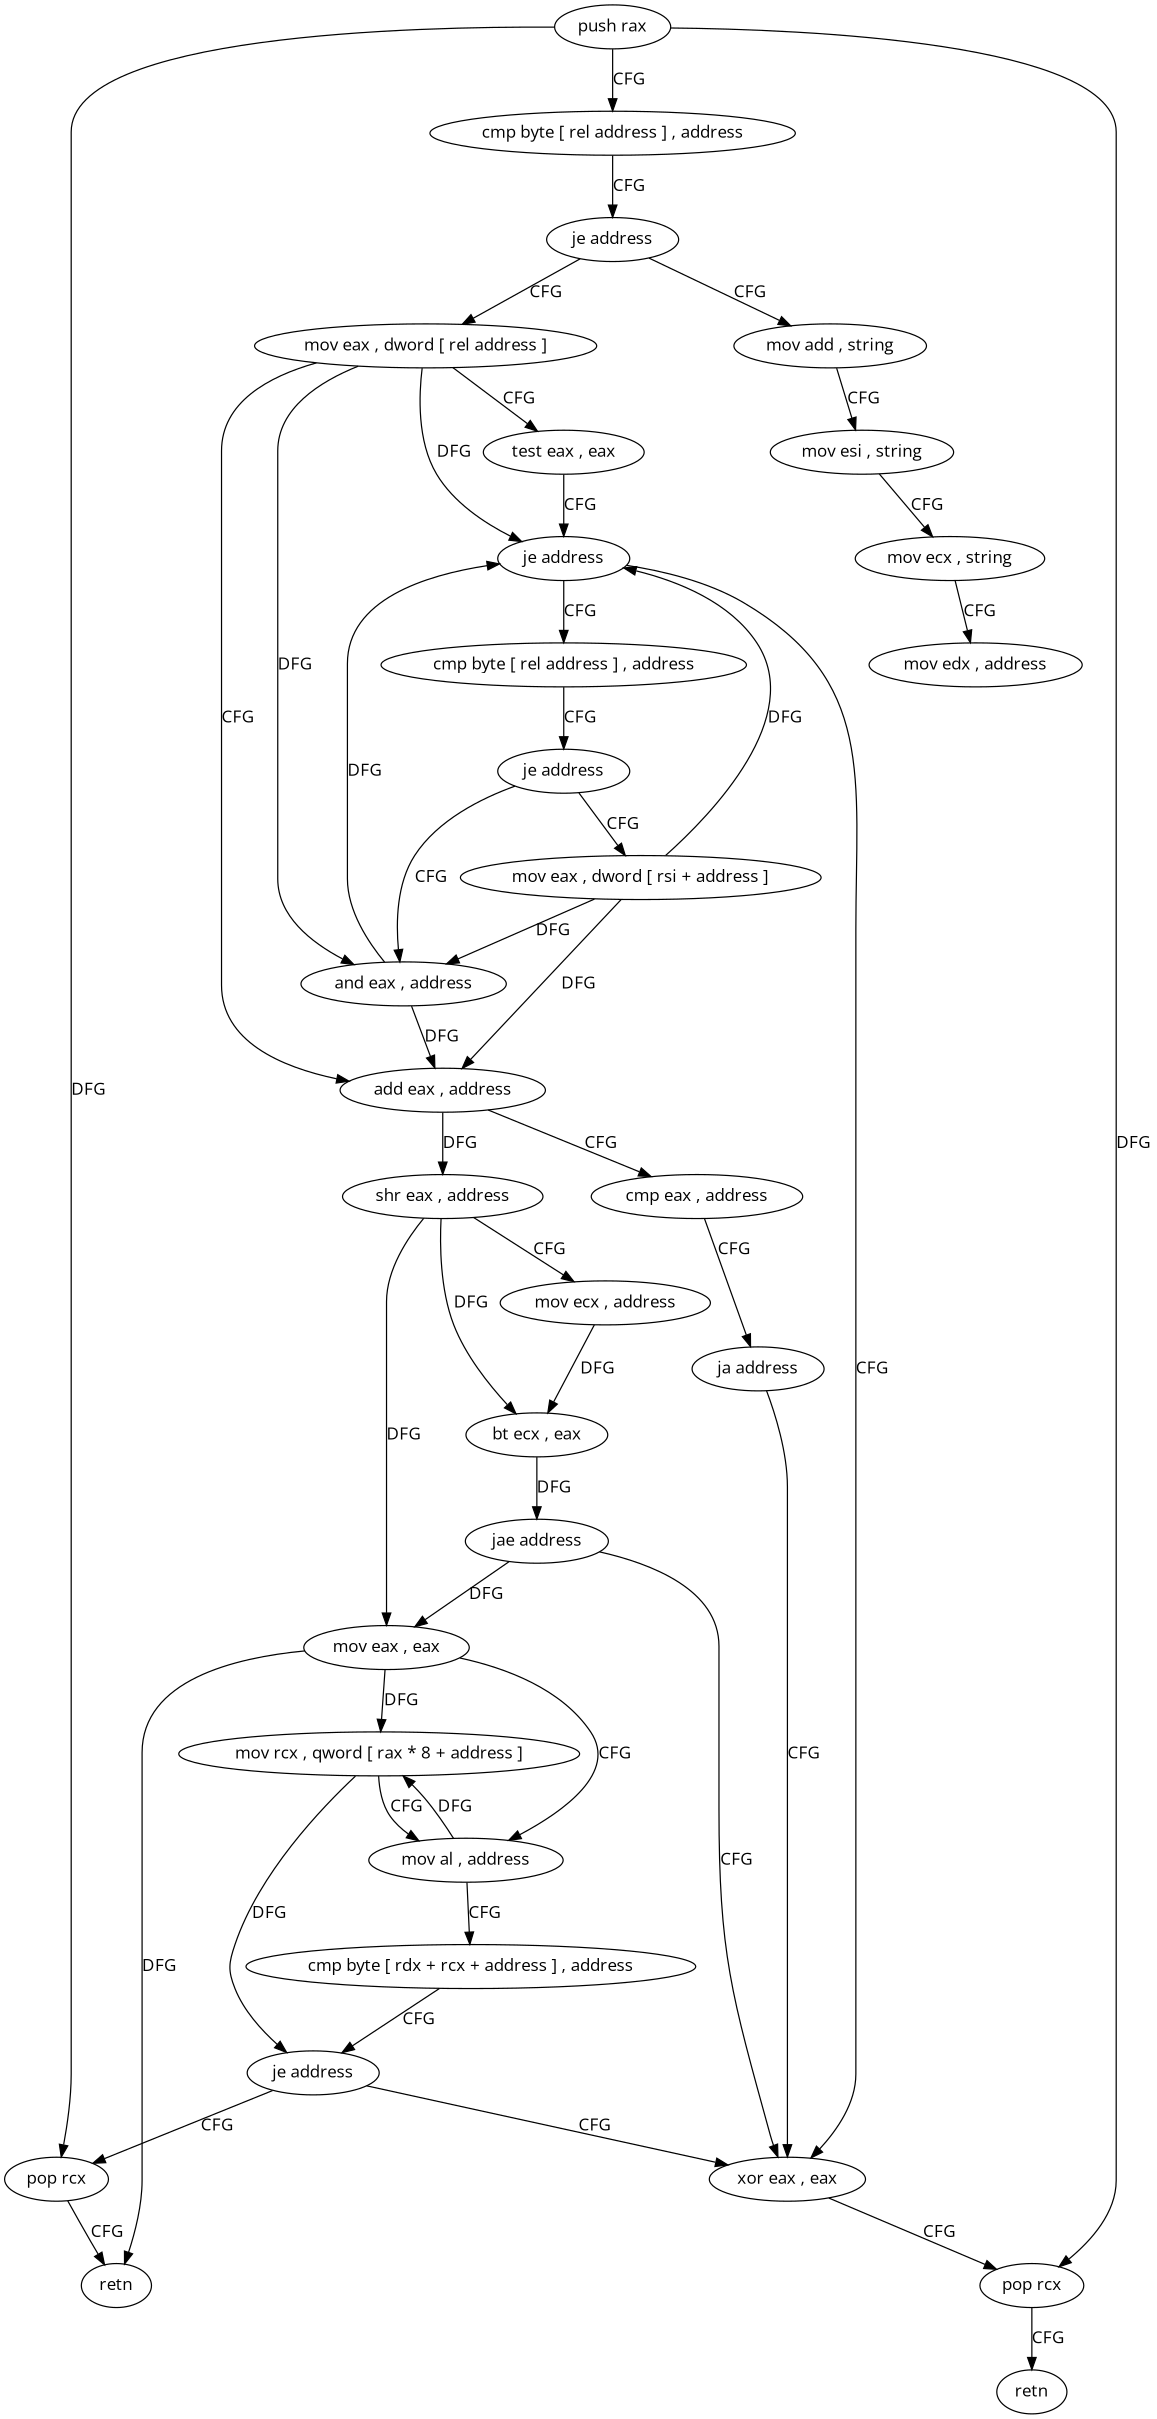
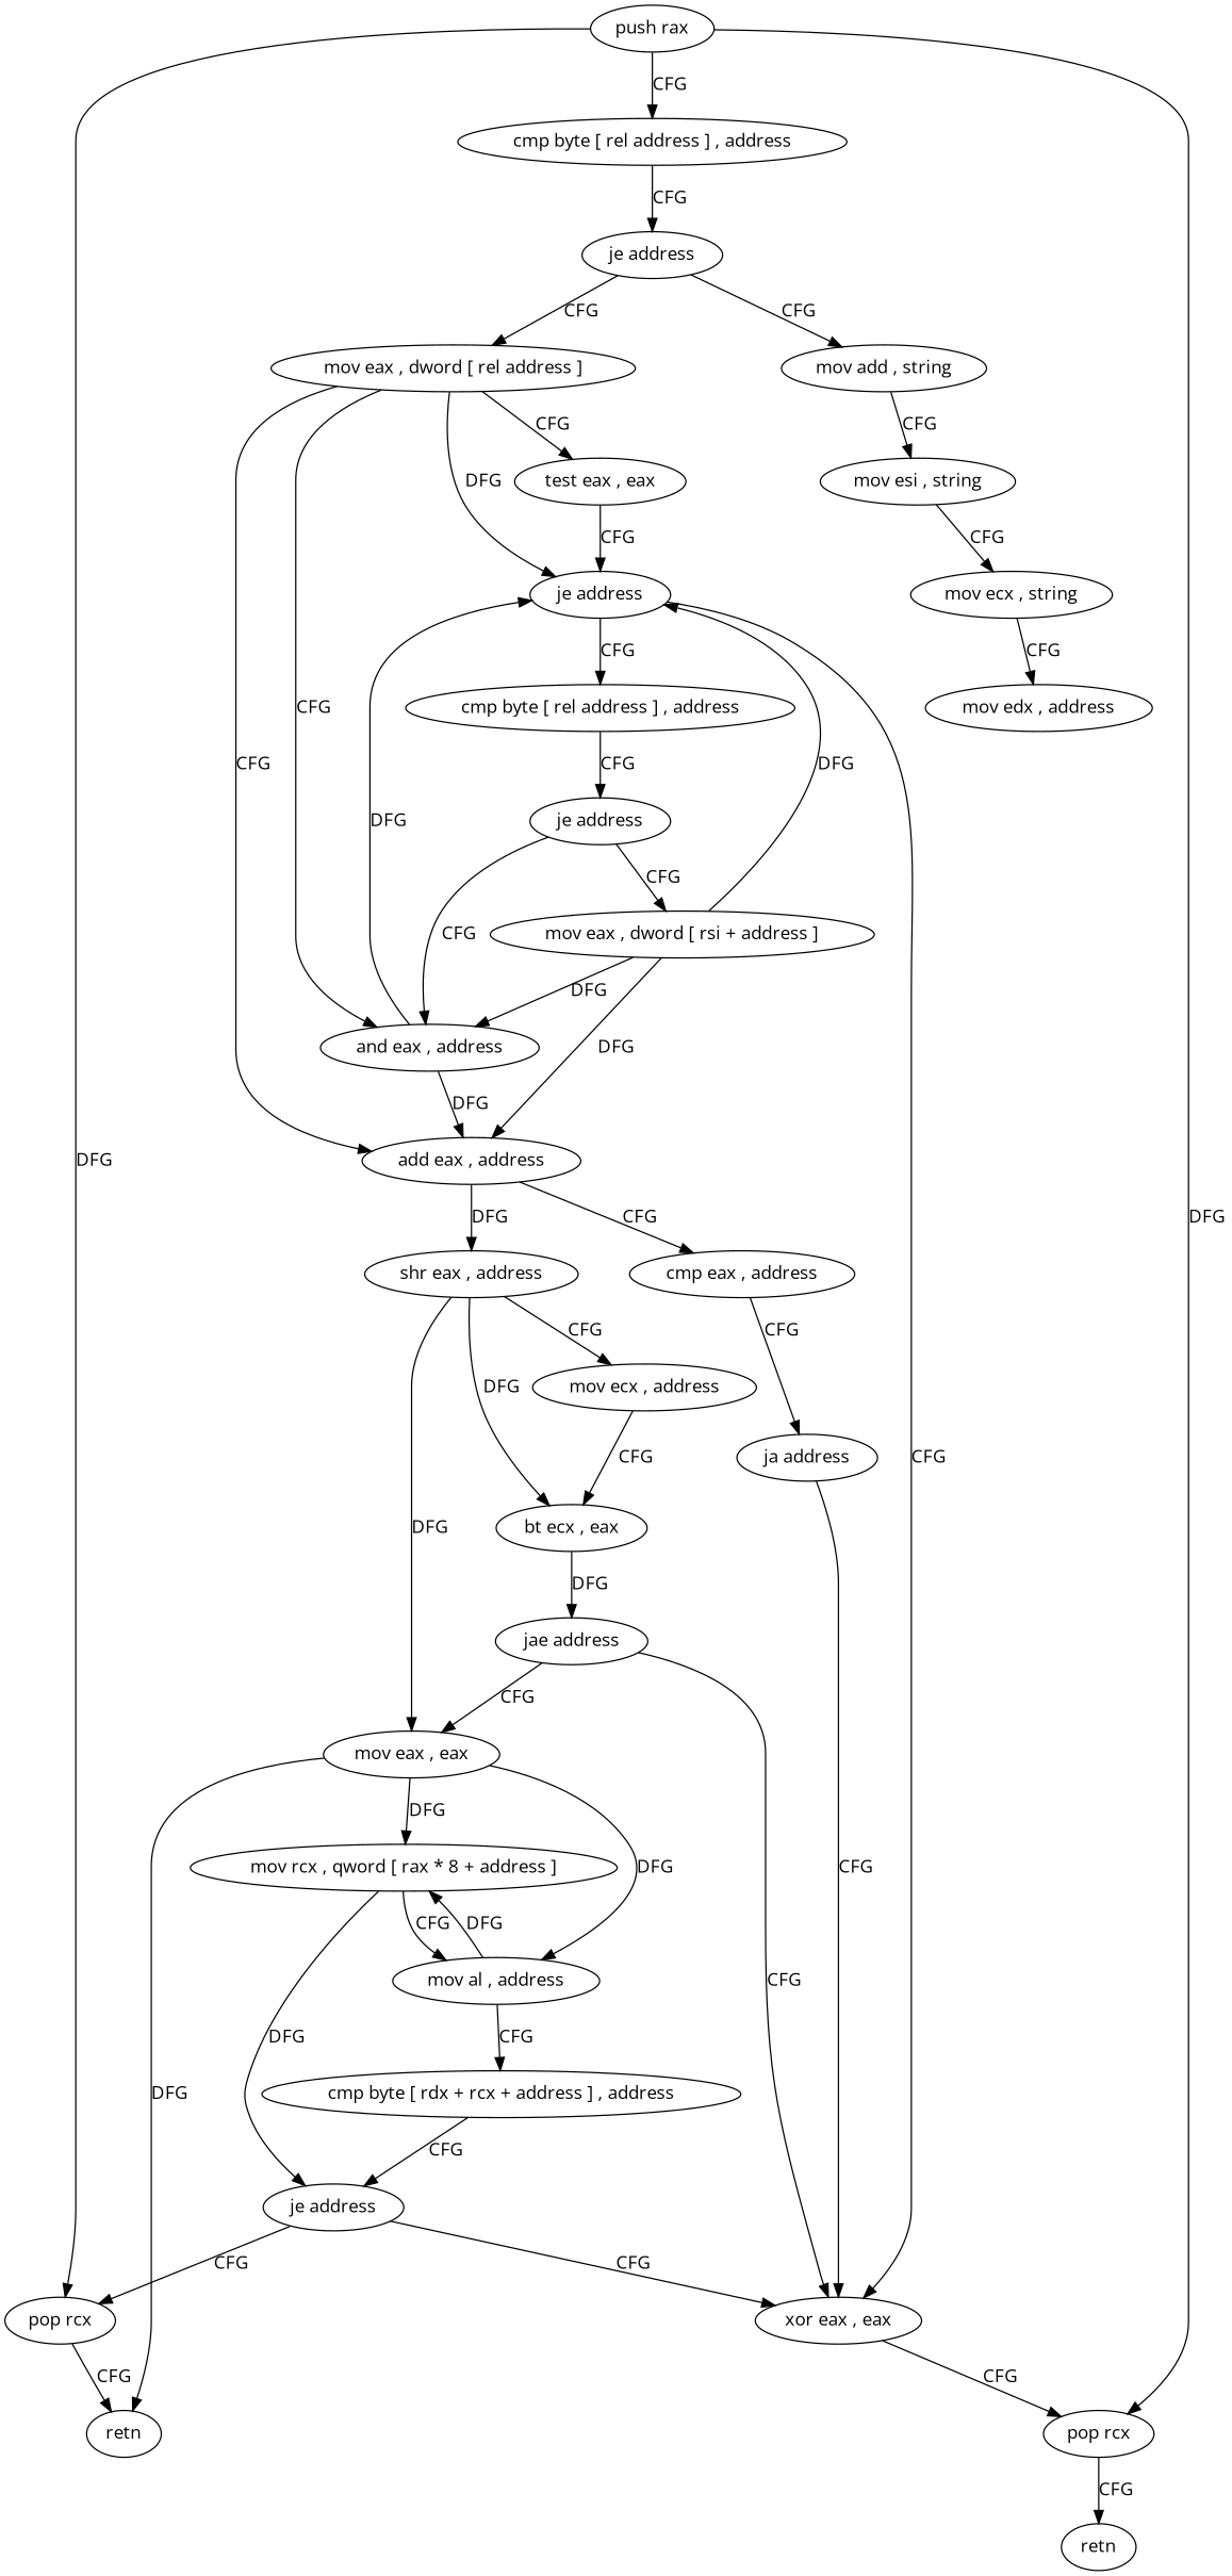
  digraph {
    fontname="Open Sans"
    node [fontname="Open Sans"]
    edge [fontname="Open Sans"]
    n1 [label="push rax"]
    n2 [label="cmp byte [ rel address ] , address"]
    n3 [label="pop rcx"]
    n4 [label="pop rcx"]
    n5 [label="je address"]
    n6 [label=retn]
    n7 [label=retn]
    n8 [label="mov add , string"]
    n9 [label="mov eax , dword [ rel address ]"]
    n10 [label="mov esi , string"]
    n11 [label="test eax , eax"]
    n12 [label="je address"]
    n13 [label="and eax , address"]
    n14 [label="add eax , address"]
    n15 [label="mov ecx , string"]
    n16 [label="xor eax , eax"]
    n17 [label="cmp byte [ rel address ] , address"]
    n18 [label="cmp eax , address"]
    n19 [label="shr eax , address"]
    n20 [label="mov edx , address"]
    n21 [label="je address"]
    n22 [label="mov eax , dword [ rsi + address ]"]
    n23 [label="ja address"]
    n24 [label="mov ecx , address"]
    n25 [label="bt ecx , eax"]
    n26 [label="mov eax , eax"]
    n27 [label="jae address"]
    n28 [label="mov rcx , qword [ rax * 8 + address ]"]
    n29 [label="mov al , address"]
    n30 [label="je address"]
    n31 [label="cmp byte [ rdx + rcx + address ] , address"]
    n1 -> n2 [label=CFG]
    n1 -> n3 [label=DFG]
    n1 -> n4 [label=DFG]
    n2 -> n5 [label=CFG]
    n3 -> n6 [label=CFG]
    n4 -> n7 [label=CFG]
    n5 -> n8 [label=CFG]
    n5 -> n9 [label=CFG]
    n8 -> n10 [label=CFG]
    n9 -> n11 [label=CFG]
    n9 -> n12 [label=DFG]
-   n9 -> n13 [label=DFG]
+   n9 -> n13 [label=CFG]
    n9 -> n14 [label=CFG]
    n10 -> n15 [label=CFG]
    n11 -> n12 [label=CFG]
    n12 -> n16 [label=CFG]
    n12 -> n17 [label=CFG]
    n13 -> n12 [label=DFG]
    n13 -> n14 [label=DFG]
    n14 -> n18 [label=CFG]
    n14 -> n19 [label=DFG]
    n15 -> n20 [label=CFG]
    n16 -> n3 [label=CFG]
    n17 -> n21 [label=CFG]
    n18 -> n23 [label=CFG]
    n19 -> n24 [label=CFG]
    n19 -> n25 [label=DFG]
    n19 -> n26 [label=DFG]
    n21 -> n13 [label=CFG]
    n21 -> n22 [label=CFG]
    n22 -> n12 [label=DFG]
    n22 -> n13 [label=DFG]
    n22 -> n14 [label=DFG]
    n23 -> n16 [label=CFG]
-   n24 -> n25 [label=DFG]
+   n24 -> n25 [label=CFG]
    n25 -> n27 [label=DFG]
    n26 -> n7 [label=DFG]
    n26 -> n28 [label=DFG]
-   n26 -> n29 [label=CFG]
+   n26 -> n29 [label=DFG]
    n27 -> n16 [label=CFG]
-   n27 -> n26 [label=DFG]
+   n27 -> n26 [label=CFG]
    n28 -> n29 [label=CFG]
    n28 -> n30 [label=DFG]
    n29 -> n28 [label=DFG]
    n29 -> n31 [label=CFG]
    n30 -> n4 [label=CFG]
    n30 -> n16 [label=CFG]
    n31 -> n30 [label=CFG]
  }
